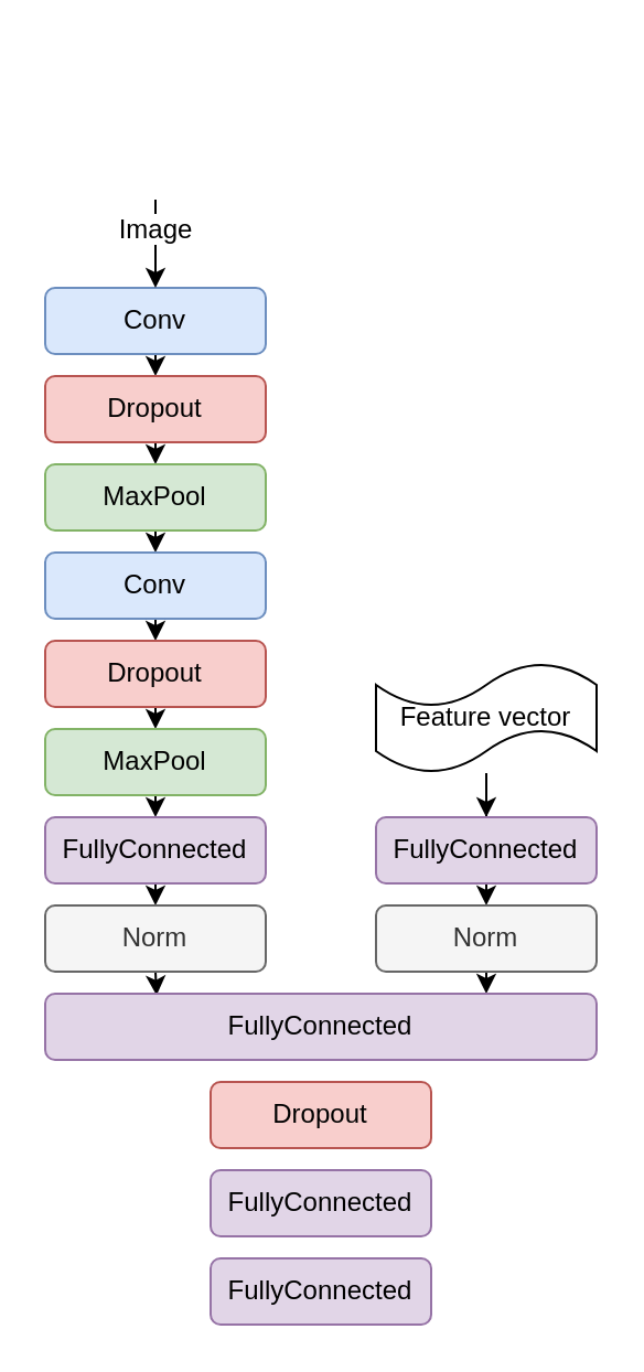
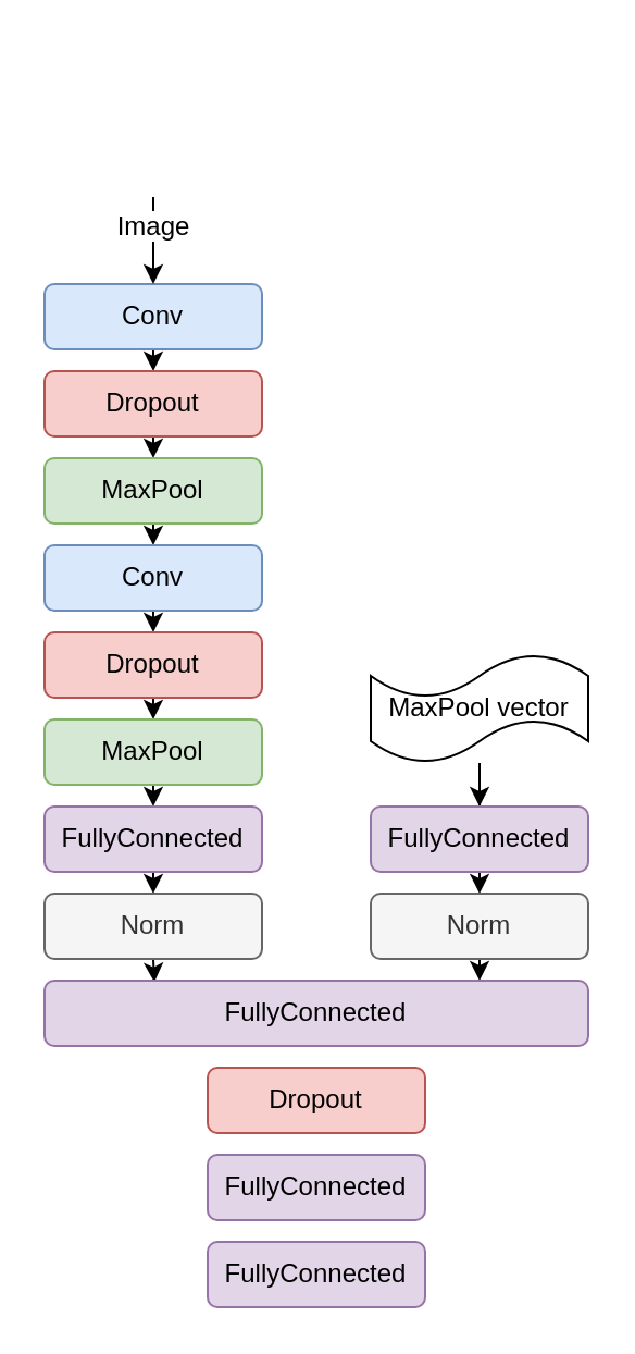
  <mxCell id="0" />
  <mxCell id="1" parent="0" />
  <mxCell id="2" style="edgeStyle=orthogonalEdgeStyle;rounded=0;orthogonalLoop=1;jettySize=auto;html=1;entryX=0.5;entryY=0;entryDx=0;entryDy=0;" parent="1" source="3" target="19" edge="1"><mxGeometry relative="1" as="geometry" /></mxCell>
- <mxCell id="3" value="Feature vector" style="shape=tape;whiteSpace=wrap;html=1;" parent="1" vertex="1"><mxGeometry x="170" y="300" width="100" height="50" as="geometry" /></mxCell>
+ <mxCell id="3" value="MaxPool vector" style="shape=tape;whiteSpace=wrap;html=1;" parent="1" vertex="1"><mxGeometry x="170" y="300" width="100" height="50" as="geometry" /></mxCell>
  <mxCell id="4" style="edgeStyle=orthogonalEdgeStyle;rounded=0;orthogonalLoop=1;jettySize=auto;html=1;exitX=0.5;exitY=1;exitDx=0;exitDy=0;entryX=0.5;entryY=0;entryDx=0;entryDy=0;" parent="1" source="5" target="7" edge="1"><mxGeometry relative="1" as="geometry" /></mxCell>
  <mxCell id="5" value="Conv" style="rounded=1;whiteSpace=wrap;html=1;fillColor=#dae8fc;strokeColor=#6c8ebf;" parent="1" vertex="1"><mxGeometry x="20" y="130" width="100" height="30" as="geometry" /></mxCell>
  <mxCell id="6" style="edgeStyle=orthogonalEdgeStyle;rounded=0;orthogonalLoop=1;jettySize=auto;html=1;exitX=0.5;exitY=1;exitDx=0;exitDy=0;entryX=0.5;entryY=0;entryDx=0;entryDy=0;" parent="1" source="7" target="9" edge="1"><mxGeometry relative="1" as="geometry" /></mxCell>
  <mxCell id="7" value="Dropout" style="rounded=1;whiteSpace=wrap;html=1;fillColor=#f8cecc;strokeColor=#b85450;" parent="1" vertex="1"><mxGeometry x="20" y="170" width="100" height="30" as="geometry" /></mxCell>
  <mxCell id="8" style="edgeStyle=orthogonalEdgeStyle;rounded=0;orthogonalLoop=1;jettySize=auto;html=1;exitX=0.5;exitY=1;exitDx=0;exitDy=0;entryX=0.5;entryY=0;entryDx=0;entryDy=0;" parent="1" source="9" target="11" edge="1"><mxGeometry relative="1" as="geometry" /></mxCell>
  <mxCell id="9" value="MaxPool" style="rounded=1;whiteSpace=wrap;html=1;fillColor=#d5e8d4;strokeColor=#82b366;" parent="1" vertex="1"><mxGeometry x="20" y="210" width="100" height="30" as="geometry" /></mxCell>
  <mxCell id="10" style="edgeStyle=orthogonalEdgeStyle;rounded=0;orthogonalLoop=1;jettySize=auto;html=1;exitX=0.5;exitY=1;exitDx=0;exitDy=0;entryX=0.5;entryY=0;entryDx=0;entryDy=0;" parent="1" source="11" target="13" edge="1"><mxGeometry relative="1" as="geometry" /></mxCell>
  <mxCell id="11" value="Conv" style="rounded=1;whiteSpace=wrap;html=1;fillColor=#dae8fc;strokeColor=#6c8ebf;" parent="1" vertex="1"><mxGeometry x="20" y="250" width="100" height="30" as="geometry" /></mxCell>
  <mxCell id="12" style="edgeStyle=orthogonalEdgeStyle;rounded=0;orthogonalLoop=1;jettySize=auto;html=1;exitX=0.5;exitY=1;exitDx=0;exitDy=0;entryX=0.5;entryY=0;entryDx=0;entryDy=0;" parent="1" source="13" target="15" edge="1"><mxGeometry relative="1" as="geometry" /></mxCell>
  <mxCell id="13" value="Dropout" style="rounded=1;whiteSpace=wrap;html=1;fillColor=#f8cecc;strokeColor=#b85450;" parent="1" vertex="1"><mxGeometry x="20" y="290" width="100" height="30" as="geometry" /></mxCell>
  <mxCell id="14" style="edgeStyle=orthogonalEdgeStyle;rounded=0;orthogonalLoop=1;jettySize=auto;html=1;exitX=0.5;exitY=1;exitDx=0;exitDy=0;entryX=0.5;entryY=0;entryDx=0;entryDy=0;" parent="1" source="15" target="17" edge="1"><mxGeometry relative="1" as="geometry" /></mxCell>
  <mxCell id="15" value="MaxPool" style="rounded=1;whiteSpace=wrap;html=1;fillColor=#d5e8d4;strokeColor=#82b366;" parent="1" vertex="1"><mxGeometry x="20" y="330" width="100" height="30" as="geometry" /></mxCell>
  <mxCell id="16" style="edgeStyle=orthogonalEdgeStyle;rounded=0;orthogonalLoop=1;jettySize=auto;html=1;exitX=0.5;exitY=1;exitDx=0;exitDy=0;entryX=0.5;entryY=0;entryDx=0;entryDy=0;" parent="1" source="17" target="21" edge="1"><mxGeometry relative="1" as="geometry" /></mxCell>
  <mxCell id="17" value="FullyConnected" style="rounded=1;whiteSpace=wrap;html=1;fillColor=#e1d5e7;strokeColor=#9673a6;" parent="1" vertex="1"><mxGeometry x="20" y="370" width="100" height="30" as="geometry" /></mxCell>
  <mxCell id="18" style="edgeStyle=orthogonalEdgeStyle;rounded=0;orthogonalLoop=1;jettySize=auto;html=1;exitX=0.5;exitY=1;exitDx=0;exitDy=0;entryX=0.5;entryY=0;entryDx=0;entryDy=0;" parent="1" source="19" target="23" edge="1"><mxGeometry relative="1" as="geometry" /></mxCell>
  <mxCell id="19" value="FullyConnected" style="rounded=1;whiteSpace=wrap;html=1;fillColor=#e1d5e7;strokeColor=#9673a6;" parent="1" vertex="1"><mxGeometry x="170" y="370" width="100" height="30" as="geometry" /></mxCell>
  <mxCell id="20" style="edgeStyle=orthogonalEdgeStyle;rounded=0;orthogonalLoop=1;jettySize=auto;html=1;exitX=0.5;exitY=1;exitDx=0;exitDy=0;entryX=0.202;entryY=0.026;entryDx=0;entryDy=0;entryPerimeter=0;" parent="1" source="21" target="24" edge="1"><mxGeometry relative="1" as="geometry" /></mxCell>
  <mxCell id="21" value="Norm" style="rounded=1;whiteSpace=wrap;html=1;fillColor=#f5f5f5;strokeColor=#666666;fontColor=#333333;" parent="1" vertex="1"><mxGeometry x="20" y="410" width="100" height="30" as="geometry" /></mxCell>
  <mxCell id="22" style="edgeStyle=orthogonalEdgeStyle;rounded=0;orthogonalLoop=1;jettySize=auto;html=1;exitX=0.5;exitY=1;exitDx=0;exitDy=0;entryX=0.8;entryY=0;entryDx=0;entryDy=0;entryPerimeter=0;" parent="1" source="23" target="24" edge="1"><mxGeometry relative="1" as="geometry" /></mxCell>
  <mxCell id="23" value="Norm" style="rounded=1;whiteSpace=wrap;html=1;fillColor=#f5f5f5;strokeColor=#666666;fontColor=#333333;" parent="1" vertex="1"><mxGeometry x="170" y="410" width="100" height="30" as="geometry" /></mxCell>
  <mxCell id="24" value="FullyConnected" style="rounded=1;whiteSpace=wrap;html=1;fillColor=#e1d5e7;strokeColor=#9673a6;" parent="1" vertex="1"><mxGeometry x="20" y="450" width="250" height="30" as="geometry" /></mxCell>
  <mxCell id="25" value="FullyConnected" style="rounded=1;whiteSpace=wrap;html=1;fillColor=#e1d5e7;strokeColor=#9673a6;" parent="1" vertex="1"><mxGeometry x="95" y="570" width="100" height="30" as="geometry" /></mxCell>
  <mxCell id="26" value="FullyConnected" style="rounded=1;whiteSpace=wrap;html=1;fillColor=#e1d5e7;strokeColor=#9673a6;" parent="1" vertex="1"><mxGeometry x="95" y="530" width="100" height="30" as="geometry" /></mxCell>
  <mxCell id="27" value="Dropout" style="rounded=1;whiteSpace=wrap;html=1;fillColor=#f8cecc;strokeColor=#b85450;" parent="1" vertex="1"><mxGeometry x="95" y="490" width="100" height="30" as="geometry" /></mxCell>
  <mxCell id="28" style="edgeStyle=orthogonalEdgeStyle;rounded=0;orthogonalLoop=1;jettySize=auto;html=1;entryX=0.5;entryY=0;entryDx=0;entryDy=0;" parent="1" source="29" target="5" edge="1"><mxGeometry relative="1" as="geometry" /></mxCell>
  <mxCell id="29" value="Image" style="shape=image;html=1;verticalAlign=top;verticalLabelPosition=bottom;labelBackgroundColor=#ffffff;imageAspect=0;aspect=fixed;image=https://cdn2.iconfinder.com/data/icons/font-awesome/1792/file-picture-o-128.png" parent="1" vertex="1"><mxGeometry x="35" y="20" width="70" height="70" as="geometry" /></mxCell>
